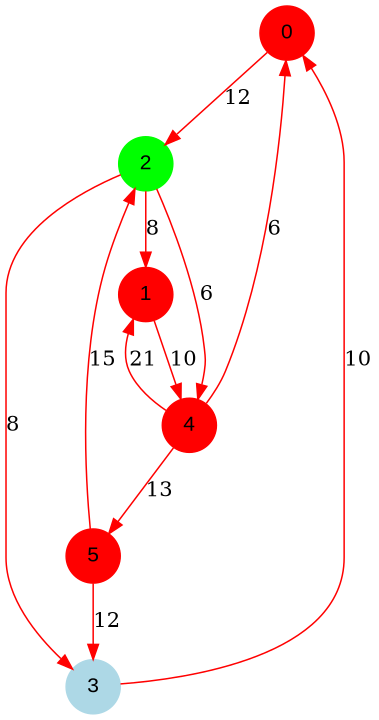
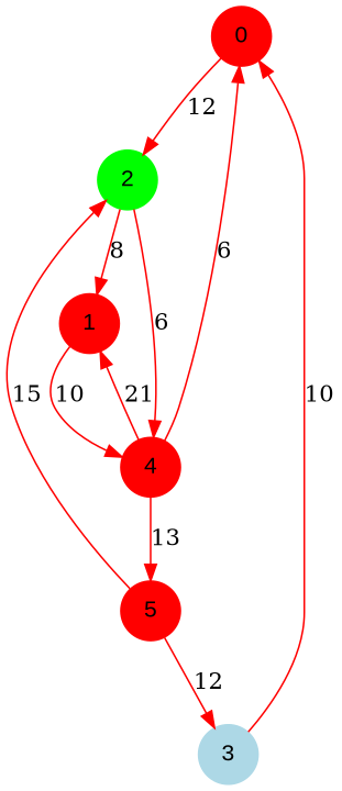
  digraph {
    rankdir=TB
    node [color=red fontname=Arial shape=circle style=filled]
    edge [color=red]
    0
    2 [color=green]
    1
    4
    3 [color=lightblue]
    5
    0 -> 2 [label=12]
    2 -> 1 [label=8]
    2 -> 4 [label=6]
-   2 -> 3 [label=8]
    1 -> 4 [label=10]
    4 -> 0 [label=6]
    4 -> 1 [label=21]
    4 -> 5 [label=13]
    3 -> 0 [label=10]
    5 -> 2 [label=15]
    5 -> 3 [label=12]
  }
